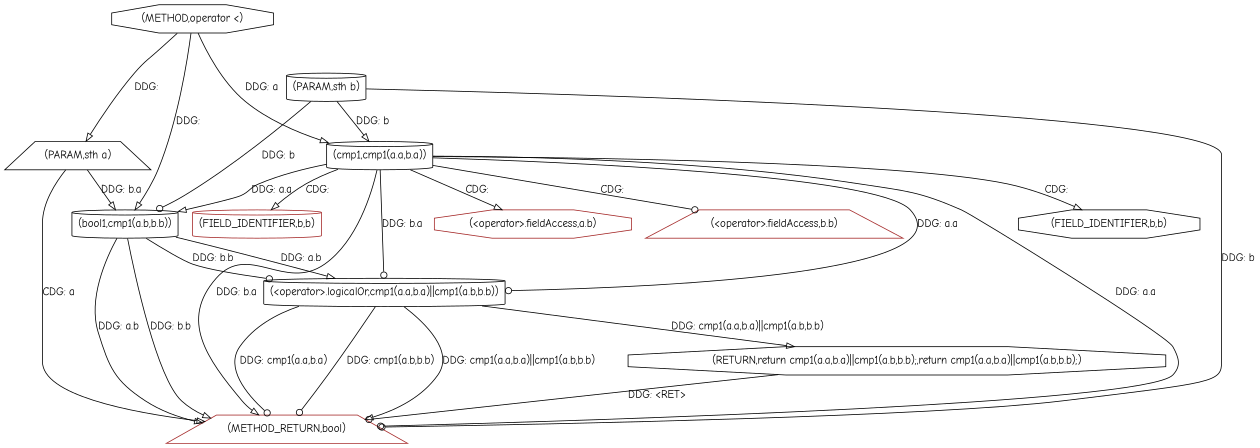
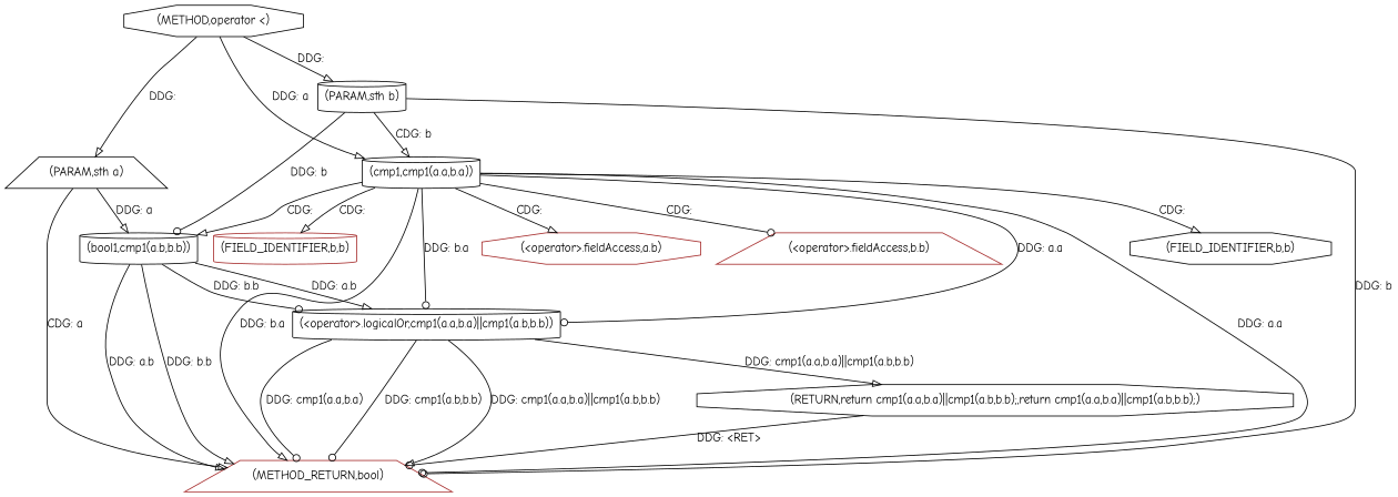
  digraph {
    fontname="Comic Neue"
    node [color=black fontname="Comic Neue" shape=cylinder]
    edge [arrowhead=onormal fontname="Comic Neue"]
    n1 [label="(METHOD,operator <)" shape=octagon]
    n2 [label="(PARAM,sth a)" shape=trapezium]
    n3 [label="(PARAM,sth b)"]
    n4 [label="(cmp1,cmp1(a.a,b.a))"]
    n5 [color=brown label="(METHOD_RETURN,bool)" shape=trapezium]
    n6 [label="(bool1,cmp1(a.b,b.b))"]
    n7 [label="(<operator>.logicalOr,cmp1(a.a,b.a)||cmp1(a.b,b.b))"]
    n8 [color=brown label="(<operator>.fieldAccess,a.b)" shape=octagon]
    n9 [color=brown label="(<operator>.fieldAccess,b.b)" shape=trapezium]
    n10 [label="(FIELD_IDENTIFIER,b,b)" shape=octagon]
    n11 [color=brown label="(FIELD_IDENTIFIER,b,b)"]
    n12 [label="(RETURN,return cmp1(a.a,b.a)||cmp1(a.b,b.b);,return cmp1(a.a,b.a)||cmp1(a.b,b.b);)" shape=octagon]
    n1 -> n2 [label="DDG: "]
-   n1 -> n6 [label="DDG: "]
+   n1 -> n3 [label="DDG: "]
    n1 -> n4 [label="DDG: a"]
    n2 -> n5 [label="CDG: a"]
-   n2 -> n6 [label="DDG: b.a"]
-   n3 -> n4 [label="DDG: b"]
+   n2 -> n6 [label="DDG: a"]
+   n3 -> n4 [label="CDG: b"]
    n3 -> n5 [arrowhead=odot label="DDG: b"]
    n3 -> n6 [arrowhead=odot label="DDG: b"]
    n4 -> n5 [arrowhead=odot label="DDG: a.a"]
    n4 -> n5 [label="DDG: b.a"]
-   n4 -> n6 [label="DDG: a.a"]
+   n4 -> n6 [label="CDG: "]
    n4 -> n7 [arrowhead=odot label="DDG: a.a"]
    n4 -> n7 [arrowhead=odot label="DDG: b.a"]
    n4 -> n8 [label="CDG: "]
    n4 -> n9 [arrowhead=odot label="CDG: "]
    n4 -> n10 [label="CDG: "]
    n4 -> n11 [label="CDG: "]
    n6 -> n5 [label="DDG: a.b"]
    n6 -> n5 [label="DDG: b.b"]
    n6 -> n7 [label="DDG: a.b"]
    n6 -> n7 [arrowhead=odot label="DDG: b.b"]
    n7 -> n5 [arrowhead=odot label="DDG: cmp1(a.a,b.a)"]
    n7 -> n5 [arrowhead=odot label="DDG: cmp1(a.b,b.b)"]
    n7 -> n5 [label="DDG: cmp1(a.a,b.a)||cmp1(a.b,b.b)"]
    n7 -> n12 [label="DDG: cmp1(a.a,b.a)||cmp1(a.b,b.b)"]
    n12 -> n5 [arrowhead=odot label="DDG: <RET>"]
  }
